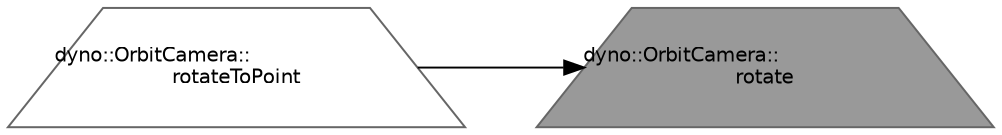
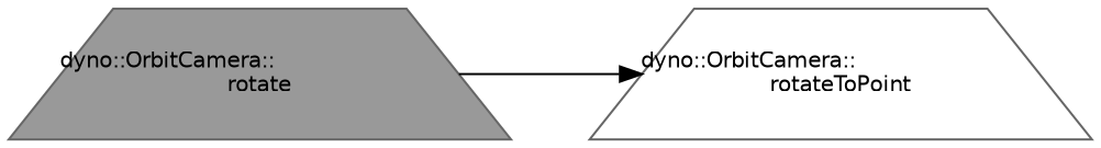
  digraph {
    rankdir=RL
    node [fontname=Helvetica fontsize=10 shape=trapezium style=filled]
    n1 [color=gray40 fillcolor=grey60 fontcolor=black height=0.2 label="dyno::OrbitCamera::\lrotate" width=0.4]
    n2 [color=grey40 fillcolor=white height=0.2 label="dyno::OrbitCamera::\lrotateToPoint" width=0.4]
-   n1 -> n2 [color=black dir=back fontname=Helvetica fontsize=10 labelfontname=Helvetica labelfontsize=10 style=solid]
+   n2 -> n1 [color=black dir=back fontname=Helvetica fontsize=10 labelfontname=Helvetica labelfontsize=10 style=solid]
  }
